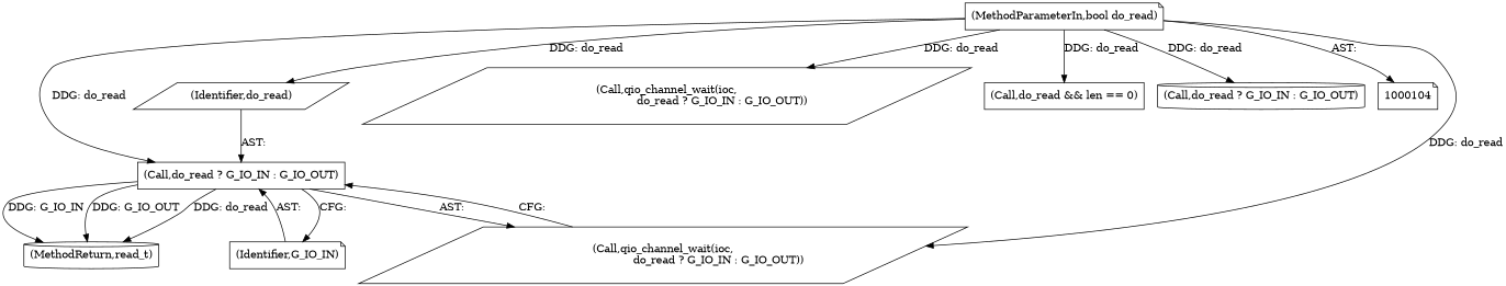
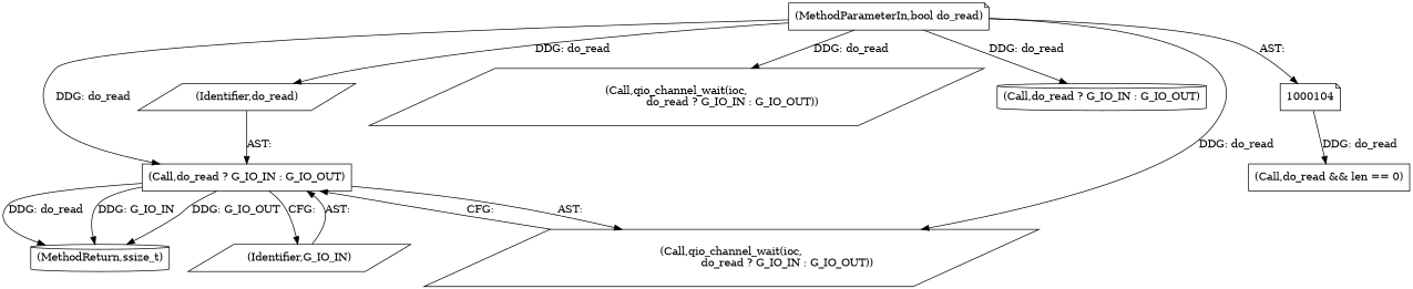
  digraph {
    node [shape=note]
    n1 [label="(Call,do_read ? G_IO_IN : G_IO_OUT)" shape=box]
-   n2 [label="(Identifier,G_IO_IN)"]
-   n3 [label="(MethodReturn,read_t)" shape=cylinder]
+   n2 [label="(Identifier,G_IO_IN)" shape=parallelogram]
+   n3 [label="(MethodReturn,ssize_t)" shape=cylinder]
    n4 [label="(Call,qio_channel_wait(ioc,\n                                 do_read ? G_IO_IN : G_IO_OUT))" shape=parallelogram]
    n5 [label="(MethodParameterIn,bool do_read)"]
    n6 [label="(Call,qio_channel_wait(ioc,\n                                 do_read ? G_IO_IN : G_IO_OUT))" shape=parallelogram]
    n7 [label="(Call,do_read && len == 0)" shape=box]
    n8 [label="(Call,do_read ? G_IO_IN : G_IO_OUT)" shape=cylinder]
    1000104
    n10 [label="(Identifier,do_read)" shape=parallelogram]
    n1 -> n2 [label="CFG: "]
    n1 -> n3 [label="DDG: G_IO_OUT"]
    n1 -> n3 [label="DDG: do_read"]
    n1 -> n3 [label="DDG: G_IO_IN"]
    n1 -> n4 [label="AST: "]
    n2 -> n1 [label="AST: "]
    n4 -> n1 [label="CFG: "]
    n5 -> n1 [label="DDG: do_read"]
    n5 -> n4 [label="DDG: do_read"]
    n5 -> n6 [label="DDG: do_read"]
-   n5 -> n7 [label="DDG: do_read"]
+   1000104 -> n7 [label="DDG: do_read"]
    n5 -> n8 [label="DDG: do_read"]
    n5 -> 1000104 [label="AST: "]
    n5 -> n10 [label="DDG: do_read"]
    n10 -> n1 [label="AST: "]
  }
